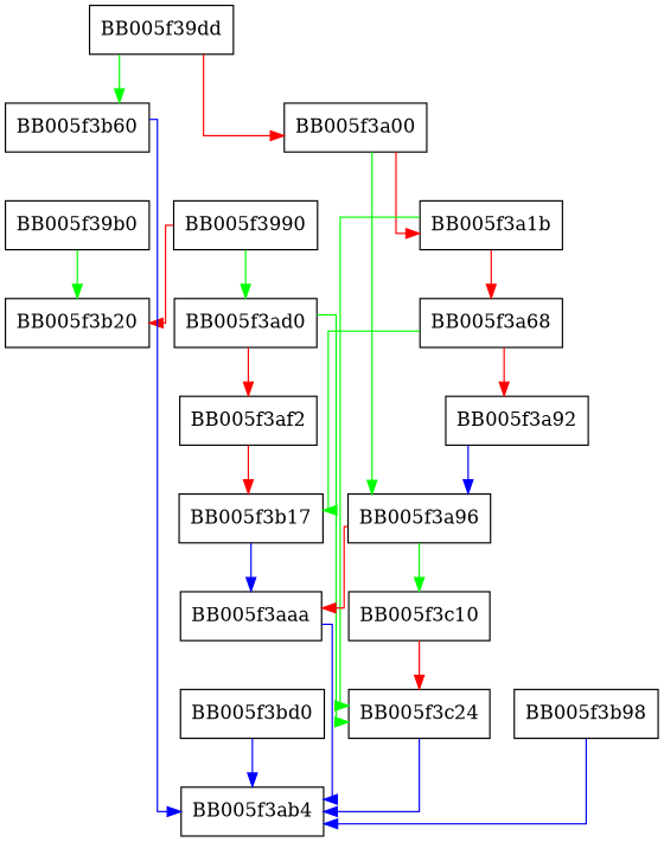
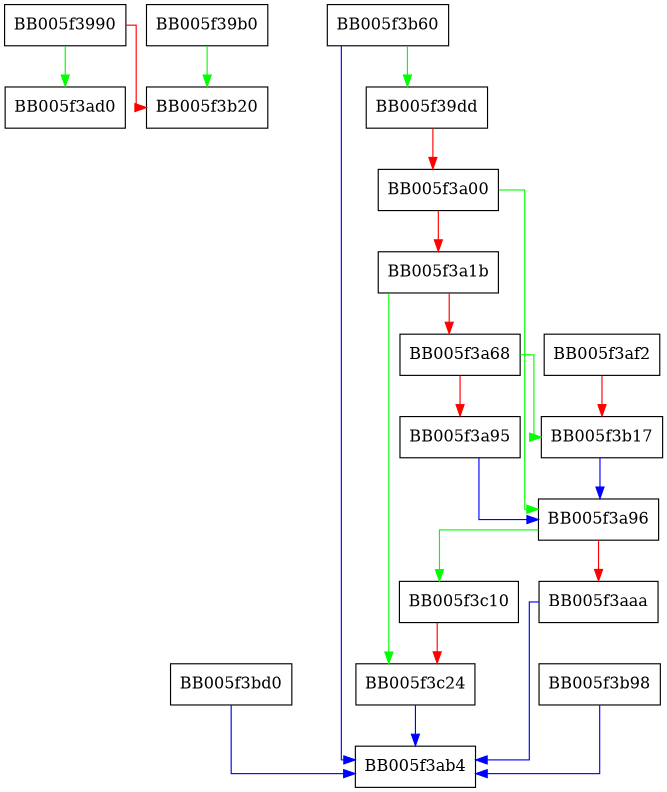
  digraph {
    splines=ortho
    node [shape=box]
    edge [color=red]
    BB005f3990
    BB005f3ad0
    BB005f3b20
    BB005f3c24
    BB005f3af2
    BB005f39b0
    BB005f3ab4
    BB005f3b17
    BB005f3bd0
    BB005f39dd
    BB005f3b60
    BB005f3a00
    BB005f3a1b
    BB005f3a96
    BB005f3b98
    BB005f3a68
-   BB005f3a92
+   BB005f3a92 [label=BB005f3a95]
    BB005f3c10
    BB005f3aaa
    BB005f3990 -> BB005f3ad0 [color=green]
    BB005f3990 -> BB005f3b20
-   BB005f3ad0 -> BB005f3c24 [color=green]
-   BB005f3ad0 -> BB005f3af2
    BB005f3c24 -> BB005f3ab4 [color=blue]
    BB005f3af2 -> BB005f3b17
    BB005f39b0 -> BB005f3b20 [color=green]
-   BB005f3b17 -> BB005f3aaa [color=blue]
+   BB005f3b17 -> BB005f3a96 [color=blue]
    BB005f3bd0 -> BB005f3ab4 [color=blue]
-   BB005f39dd -> BB005f3b60 [color=green]
+   BB005f3b60 -> BB005f39dd [color=green]
    BB005f39dd -> BB005f3a00
    BB005f3b60 -> BB005f3ab4 [color=blue]
    BB005f3a00 -> BB005f3a1b
    BB005f3a00 -> BB005f3a96 [color=green]
    BB005f3a1b -> BB005f3c24 [color=green]
    BB005f3a1b -> BB005f3a68
    BB005f3a96 -> BB005f3c10 [color=green]
    BB005f3a96 -> BB005f3aaa
    BB005f3b98 -> BB005f3ab4 [color=blue]
    BB005f3a68 -> BB005f3b17 [color=green]
    BB005f3a68 -> BB005f3a92
    BB005f3a92 -> BB005f3a96 [color=blue]
    BB005f3c10 -> BB005f3c24
    BB005f3aaa -> BB005f3ab4 [color=blue]
  }
